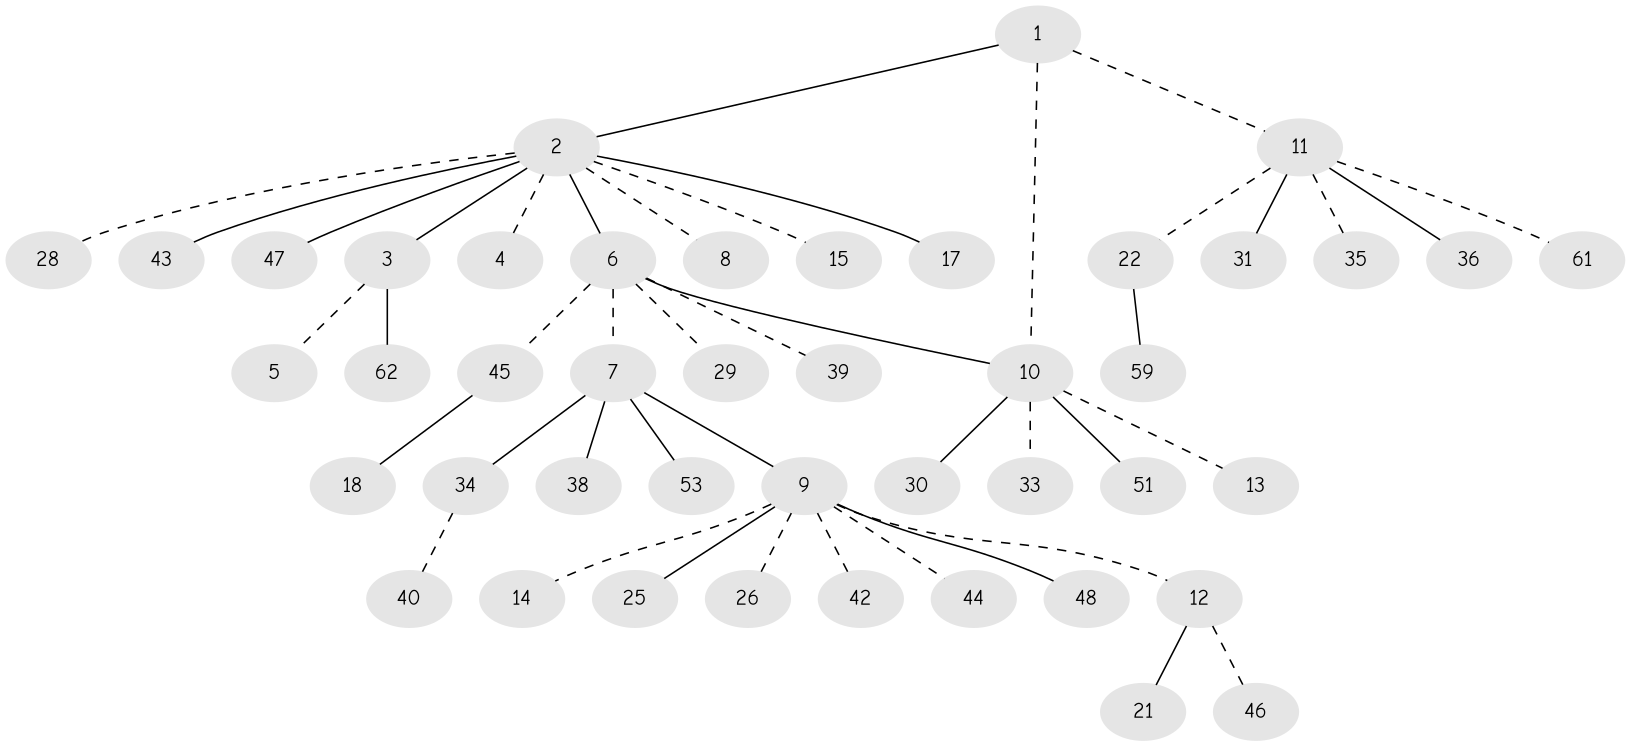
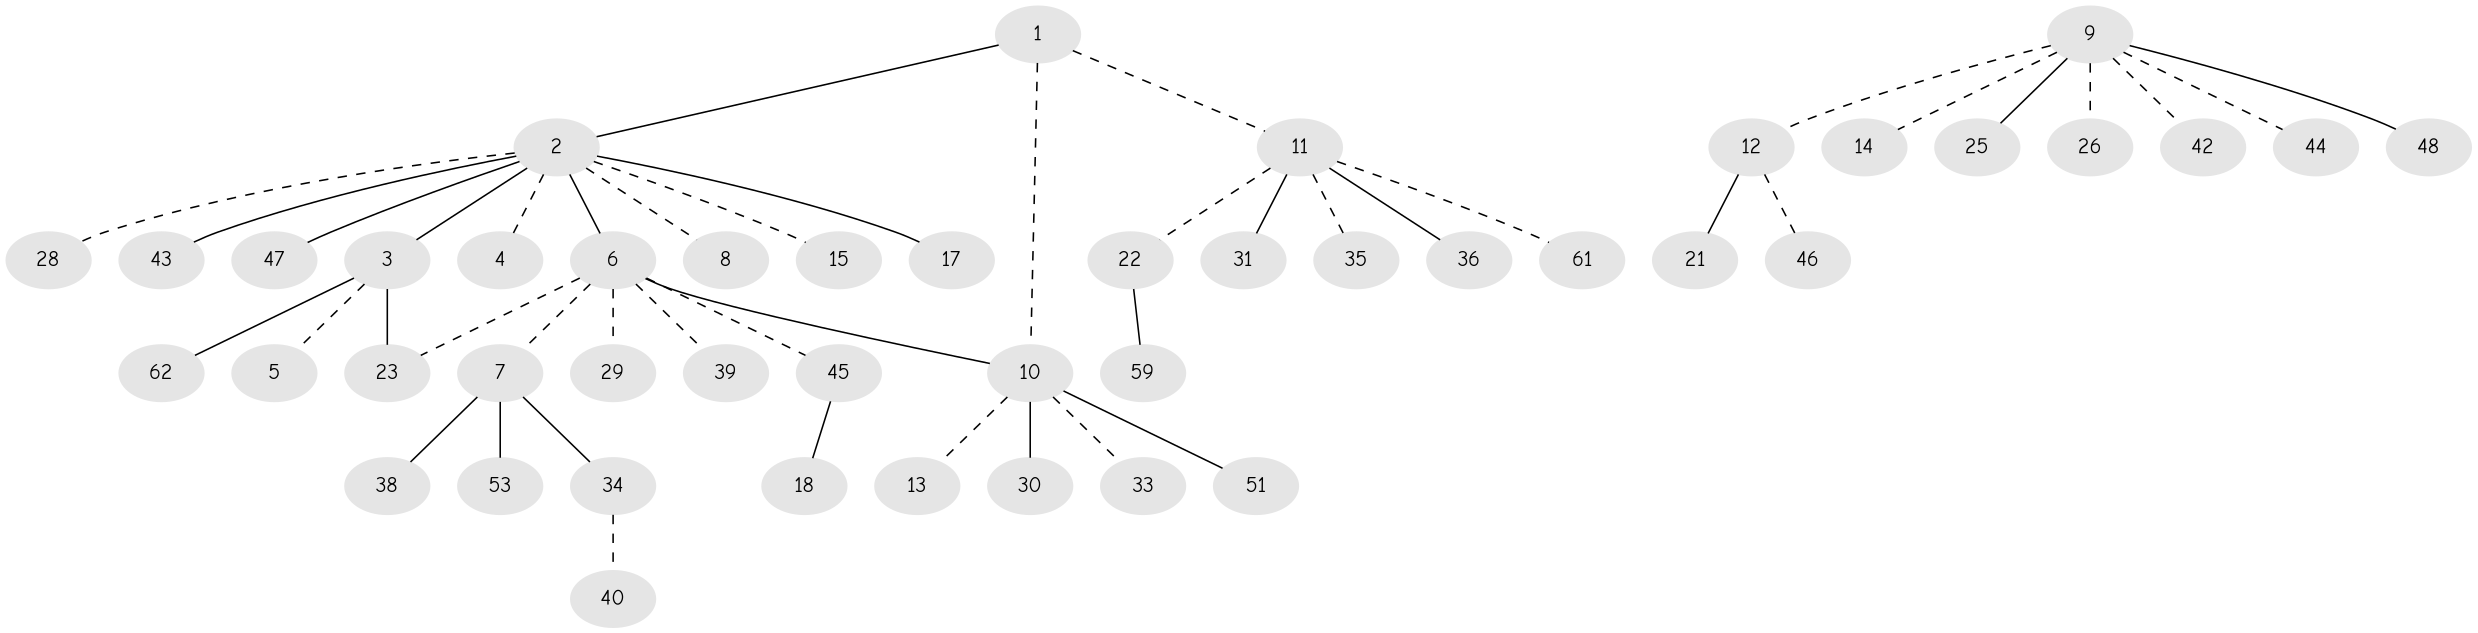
  graph {
    fontname="Comic Neue"
    node [color=gray90 fontname="Comic Neue" style=filled]
    edge [fontname="Comic Neue" style=dashed]
    1 [super="+37"]
    2 [super="+57"]
    10 [super="+16"]
    11 [super="+20"]
    3 [super="+49"]
    4 [super="+63"]
    6 [super="+27"]
    8 [super="+19"]
    15
    17 [super="+41"]
    28 [super="+58"]
    43
    47
    13
    30
    33
    51
    22 [super="+32"]
    31
    35
    36
    61
    5
+   23 [super="+24"]
    62
    7 [super="+54"]
    29 [super="+56"]
    39
    45
    9 [super="+55"]
    34
    38
    53
    18
    12 [super="+50"]
    14
    25
    26
    42
    44
    48
    40 [super="+52"]
    21
    46
    59
    1 -- 2 [style=solid]
    1 -- 10
    1 -- 11
    2 -- 3 [style=solid]
    2 -- 4
    2 -- 6 [style=solid]
    2 -- 8
    2 -- 15
    2 -- 17 [style=solid]
    2 -- 28
    2 -- 43 [style=solid]
    2 -- 47 [style=solid]
    10 -- 13
    10 -- 30 [style=solid]
    10 -- 33
    10 -- 51 [style=solid]
    11 -- 22
    11 -- 31 [style=solid]
    11 -- 35
    11 -- 36 [style=solid]
    11 -- 61
    3 -- 5
+   3 -- 23 [style=solid]
    3 -- 62 [style=solid]
    6 -- 10 [style=solid]
+   6 -- 23
    6 -- 7
    6 -- 29
    6 -- 39
    6 -- 45
    22 -- 59 [style=solid]
-   7 -- 9 [style=solid]
    7 -- 34 [style=solid]
    7 -- 38 [style=solid]
    7 -- 53 [style=solid]
    45 -- 18 [style=solid]
    9 -- 12
    9 -- 14
    9 -- 25 [style=solid]
    9 -- 26
    9 -- 42
    9 -- 44
    9 -- 48 [style=solid]
    34 -- 40
    12 -- 21 [style=solid]
    12 -- 46
  }
